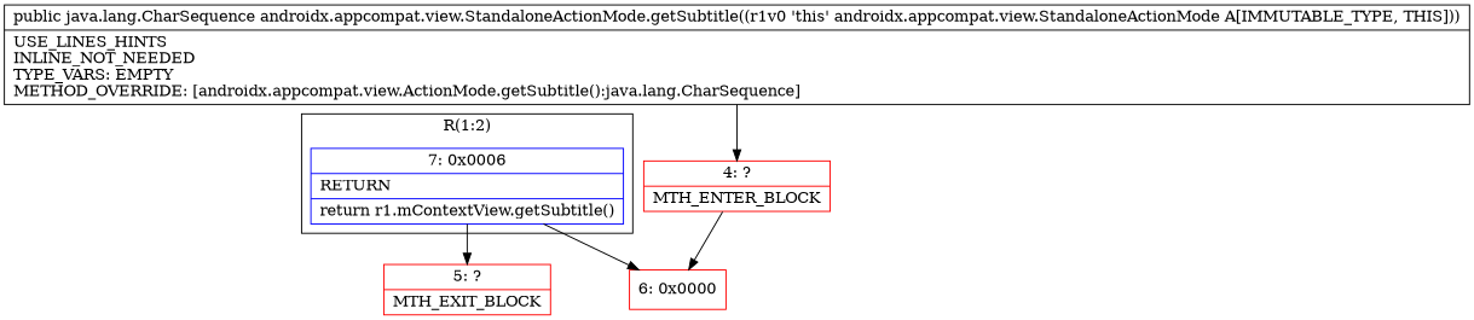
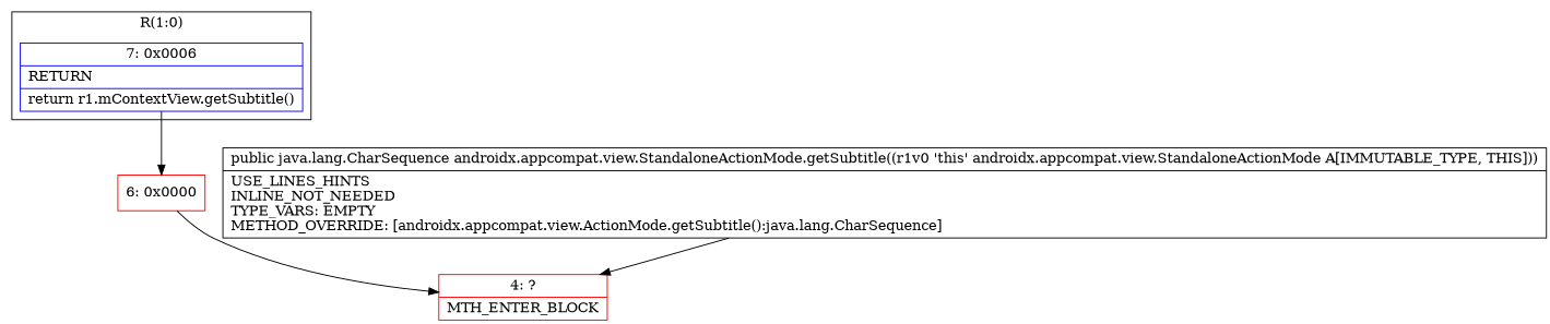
  digraph {
    node [color=red shape=record]
    n1 [color=blue label="{7\:\ 0x0006|RETURN\l|return r1.mContextView.getSubtitle()\l}"]
-   n2 [label="{5\:\ ?|MTH_EXIT_BLOCK\l}"]
    n3 [label="{6\:\ 0x0000}"]
    n4 [label="{4\:\ ?|MTH_ENTER_BLOCK\l}"]
    n5 [label="{public java.lang.CharSequence androidx.appcompat.view.StandaloneActionMode.getSubtitle((r1v0 'this' androidx.appcompat.view.StandaloneActionMode A[IMMUTABLE_TYPE, THIS]))  | USE_LINES_HINTS\lINLINE_NOT_NEEDED\lTYPE_VARS: EMPTY\lMETHOD_OVERRIDE: [androidx.appcompat.view.ActionMode.getSubtitle():java.lang.CharSequence]\l}" color=""]
    subgraph cluster_1 {
-     label="R(1:2)"
+     label="R(1:0)"
      n1
    }
-   n1 -> n2
    n1 -> n3
-   n4 -> n3
+   n3 -> n4
    n5 -> n4
  }
